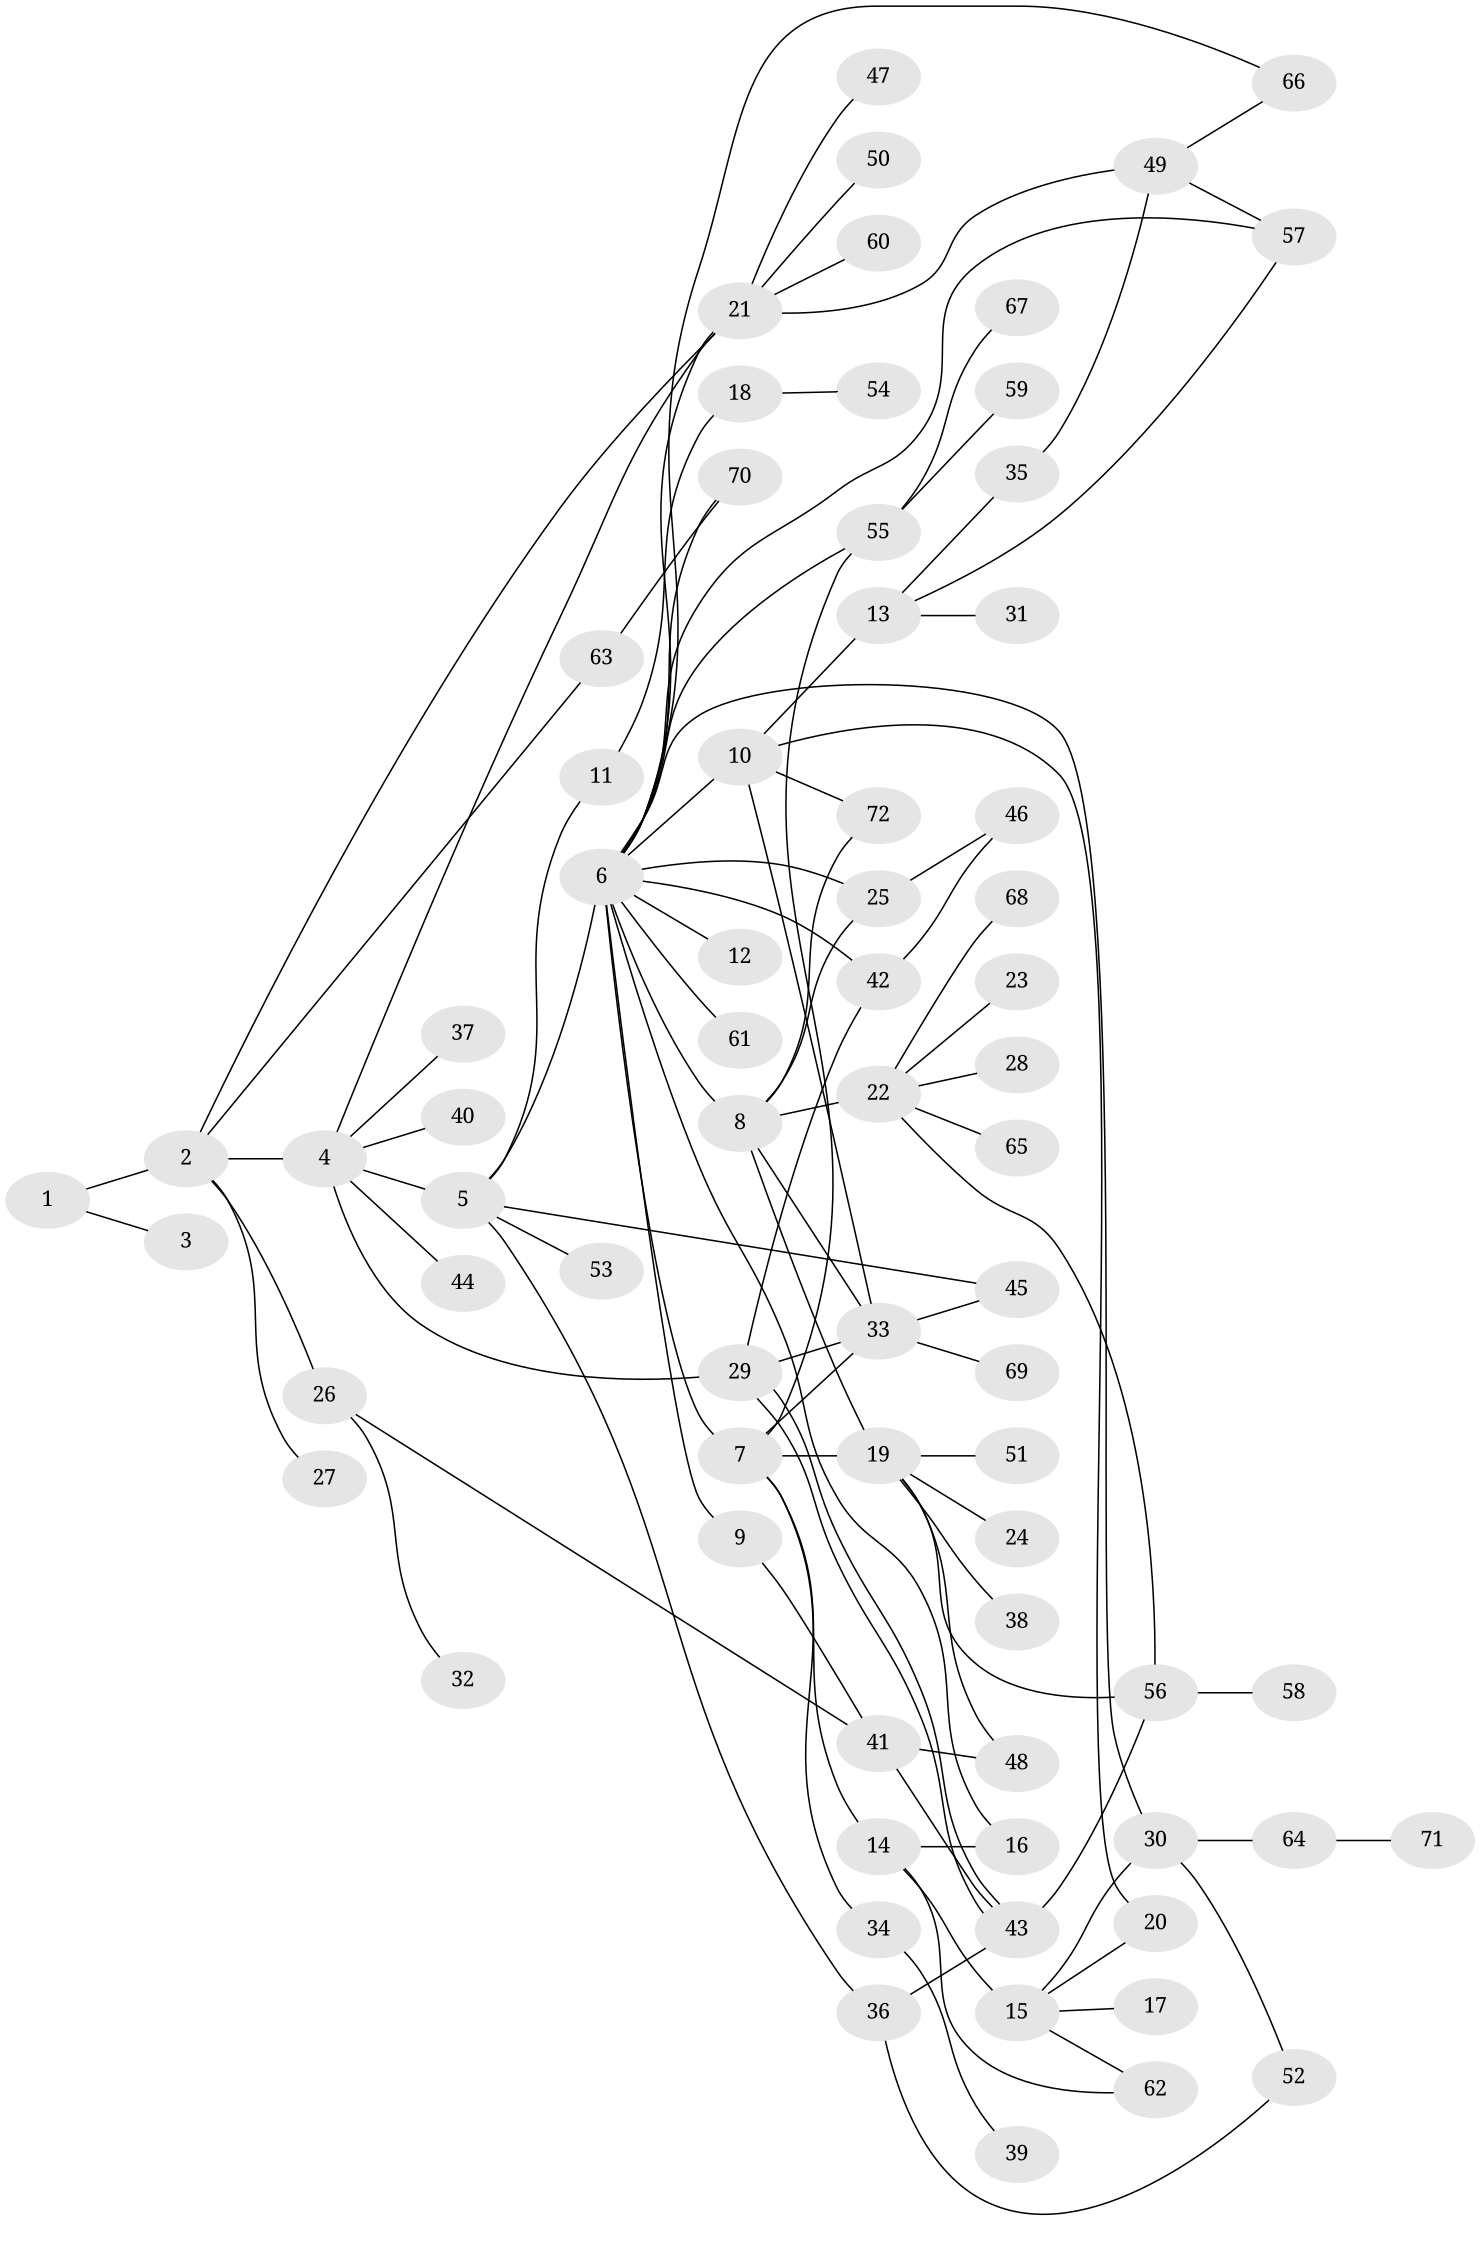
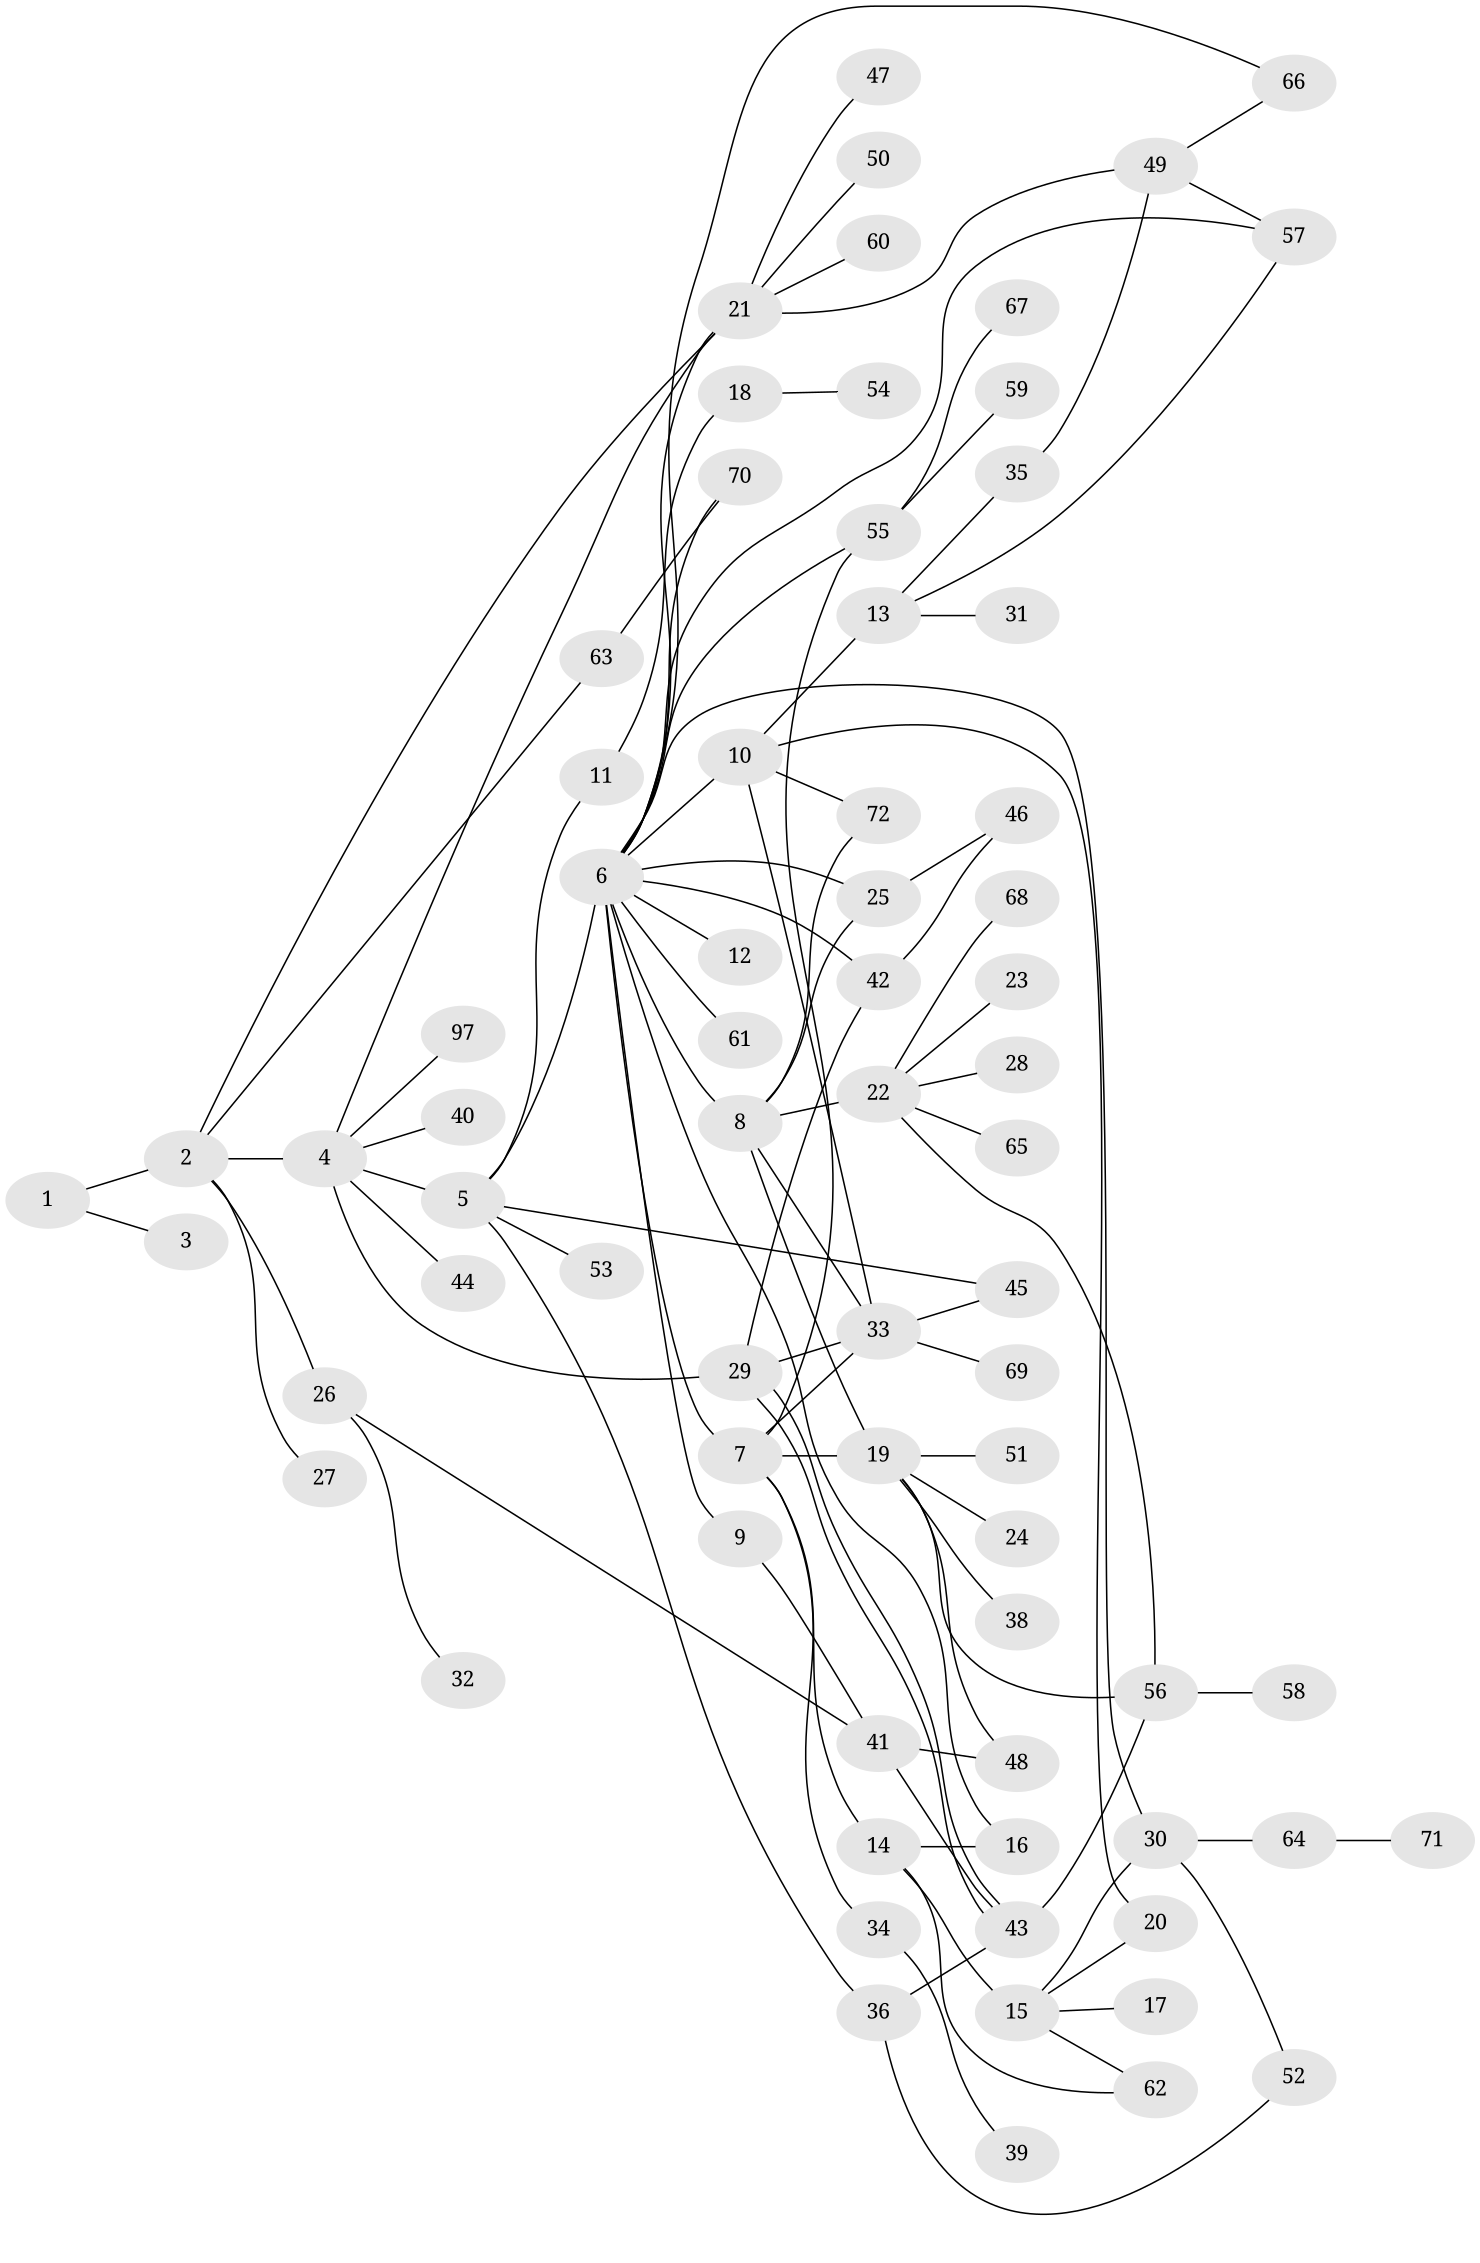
  graph {
    fontname="Noto Serif"
    rankdir=LR
    node [color=gray90 fontname="Noto Serif" style=filled]
    edge [fontname="Noto Serif"]
    1
    2
    3
    4
    21
    26
    27
    63
    5
    29
-   37
+   37 [label=97]
    40
    44
    49
    47
    50
    60
    41
    32
    70
    6
    11
    36
    45
    53
    42
    33
    43
    7
    8
    9
    10
    12
    16
    25
    30
    55
    61
    66
    57
    18
    52
    14
    19
    34
    22
    72
    13
    20
    46
    64
    59
    67
    15
    62
    24
    38
    48
    51
    56
    69
    39
    23
    28
    65
    68
    31
    35
    54
    17
    58
    71
    1 -- 2
    1 -- 3
    2 -- 4
    2 -- 21
    2 -- 26
    2 -- 27
    2 -- 63
    4 -- 21
    4 -- 5
    4 -- 29
    4 -- 37
    4 -- 40
    4 -- 44
    21 -- 49
    21 -- 47
    21 -- 50
    21 -- 60
    26 -- 41
    26 -- 32
    63 -- 70
    5 -- 6
    5 -- 11
    5 -- 36
    5 -- 45
    5 -- 53
    29 -- 42
    29 -- 33
    29 -- 43
    29 -- 43
    49 -- 66
    49 -- 57
    41 -- 43
    41 -- 48
    6 -- 21
    6 -- 70
    6 -- 42
    6 -- 7
    6 -- 8
    6 -- 9
    6 -- 10
    6 -- 12
    6 -- 16
    6 -- 25
    6 -- 30
    6 -- 55
    6 -- 61
    6 -- 66
    6 -- 57
    11 -- 18
    36 -- 43
    36 -- 52
    42 -- 46
    33 -- 45
    33 -- 69
    43 -- 56
    7 -- 33
    7 -- 55
    7 -- 14
    7 -- 19
    7 -- 34
    8 -- 33
    8 -- 25
    8 -- 19
    8 -- 22
    8 -- 72
    9 -- 41
    10 -- 33
    10 -- 72
    10 -- 13
    10 -- 20
    25 -- 46
    30 -- 52
    30 -- 64
    55 -- 59
    55 -- 67
    18 -- 54
    14 -- 16
    14 -- 15
    14 -- 62
    19 -- 24
    19 -- 38
    19 -- 48
    19 -- 51
    19 -- 56
    34 -- 39
    22 -- 56
    22 -- 23
    22 -- 28
    22 -- 65
    22 -- 68
    13 -- 57
    13 -- 31
    13 -- 35
    64 -- 71
    15 -- 30
    15 -- 20
    15 -- 62
    15 -- 17
    56 -- 58
    35 -- 49
  }
